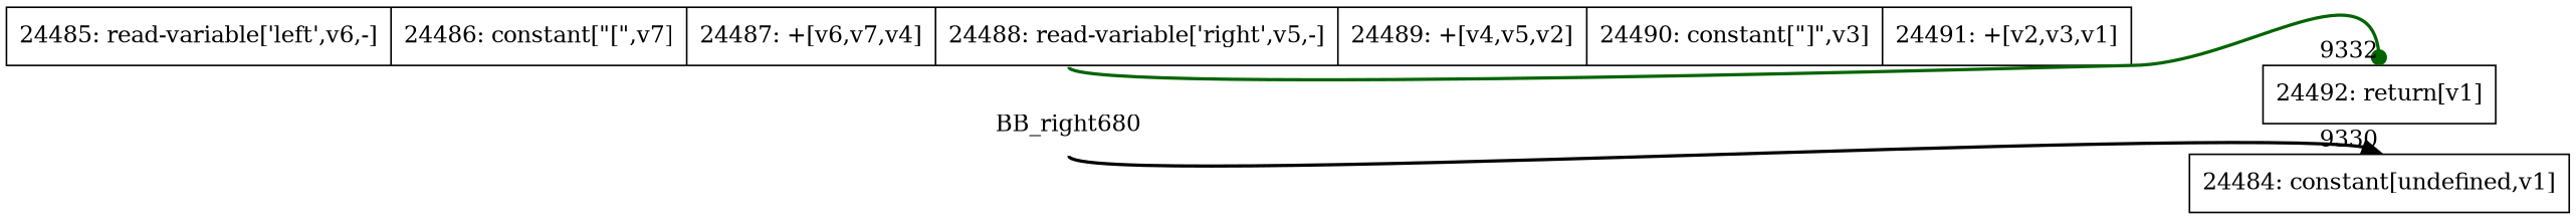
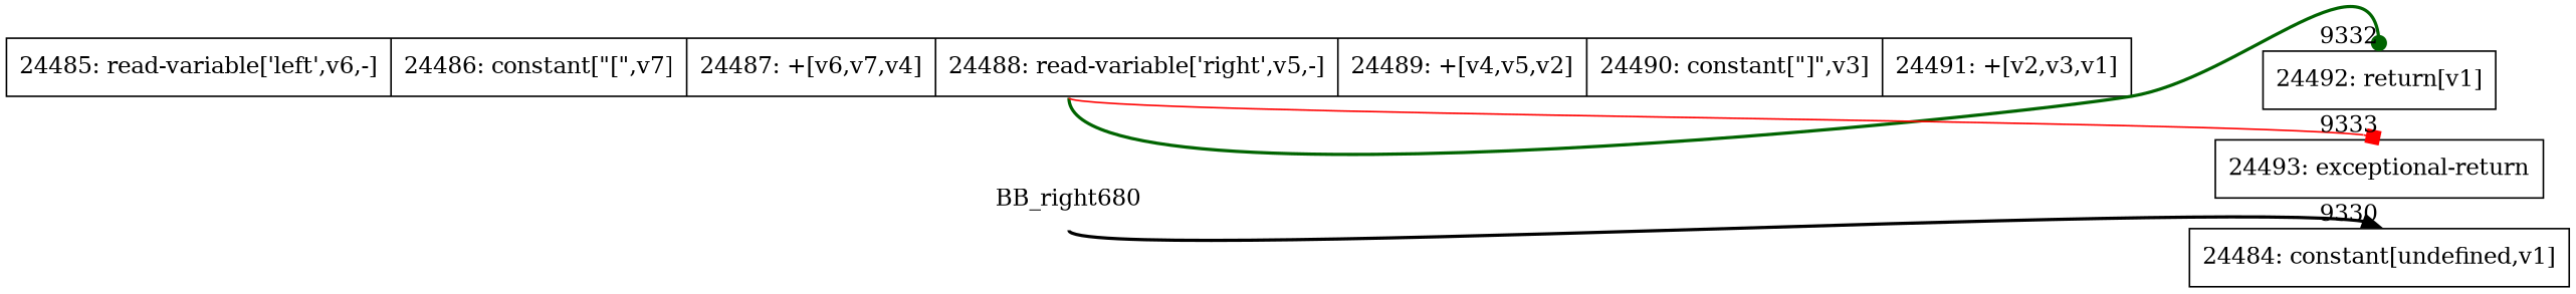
  digraph {
    rankdir=LR
    node [shape=record]
    edge [headport=n style=bold tailport=s]
    n1 [label=BB_right680 shape=none]
    n2 [label="{24484: constant[undefined,v1]}"]
    n3 [label="{24485: read-variable['left',v6,-]|24486: constant[\"[\",v7]|24487: +[v6,v7,v4]|24488: read-variable['right',v5,-]|24489: +[v4,v5,v2]|24490: constant[\"]\",v3]|24491: +[v2,v3,v1]}"]
    n4 [label="{24492: return[v1]}"]
+   n5 [label="{24493: exceptional-return}"]
    n1 -> n2 [arrowhead=normal color=black headlabel="    9330"]
    n3 -> n4 [arrowhead=dot color=darkgreen headlabel="      9332"]
+   n3 -> n5 [arrowhead=box color=red headlabel="      9333" style=solid]
  }
